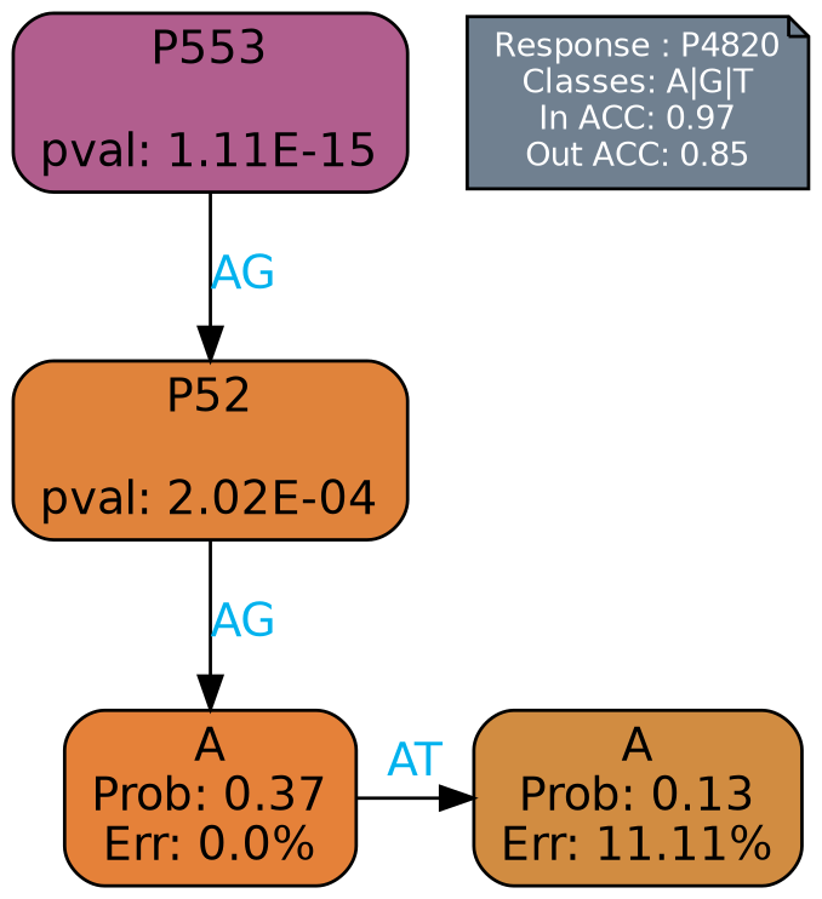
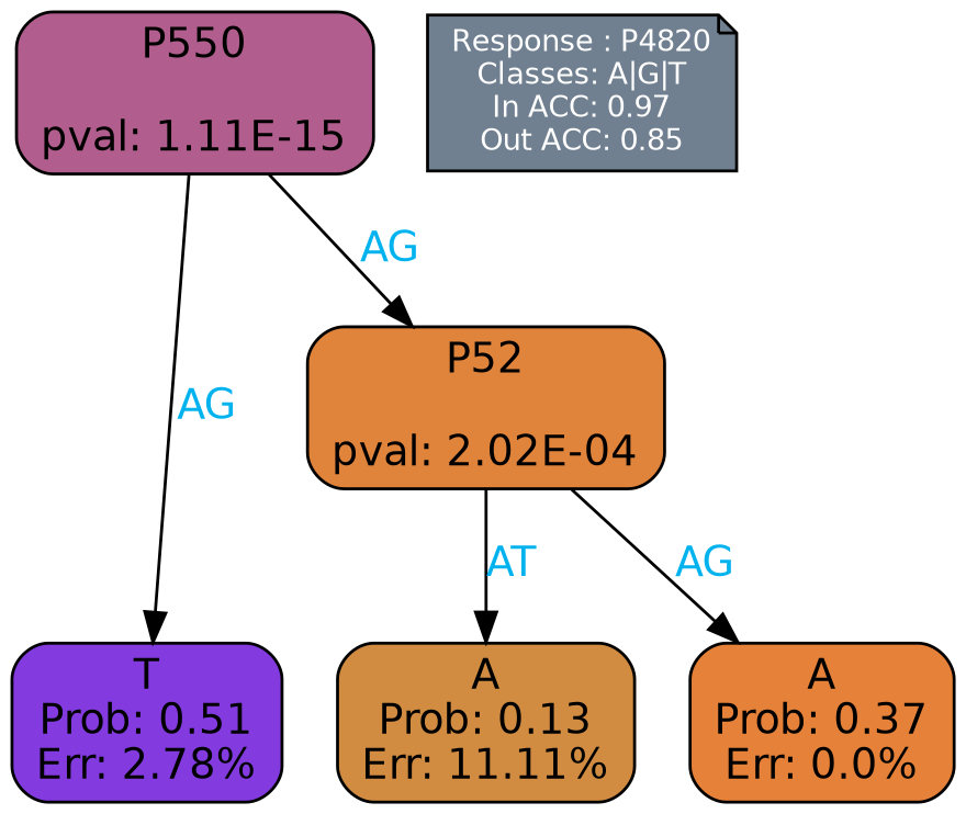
  digraph {
    ranksep=equally
    splines=polylines
    node [color=black fontname=helvetica shape=box style="filled, rounded"]
    edge [fontcolor=deepskyblue2 fontname=helvetica]
+   n1 [fillcolor="#833be0" label="T\nProb: 0.51\nErr: 2.78%"]
    n2 [fillcolor="#d18c41" label="A\nProb: 0.13\nErr: 11.11%"]
    n3 [fillcolor="#e58139" label="A\nProb: 0.37\nErr: 0.0%"]
    n4 [align=left fillcolor=slategray fontcolor=white fontsize=10 label="Response : P4820\nClasses: A|G|T\nIn ACC: 0.97\nOut ACC: 0.85\n" shape=note style=filled]
-   n5 [fillcolor="#b15e8e" label="P553\n\npval: 1.11E-15"]
+   n5 [fillcolor="#b15e8e" label="P550\n\npval: 1.11E-15"]
    n6 [fillcolor="#e0833b" label="P52\n\npval: 2.02E-04"]
    subgraph sub_1 {
      rank=same
+     n1
      n2
      n3
    }
    subgraph sub_2 {
      rank=same
      n4
      n5
    }
+   n5 -> n1 [label=AG]
    n5 -> n6 [label=AG]
-   n3 -> n2 [label=AT]
+   n6 -> n2 [label=AT]
    n6 -> n3 [label=AG]
  }
